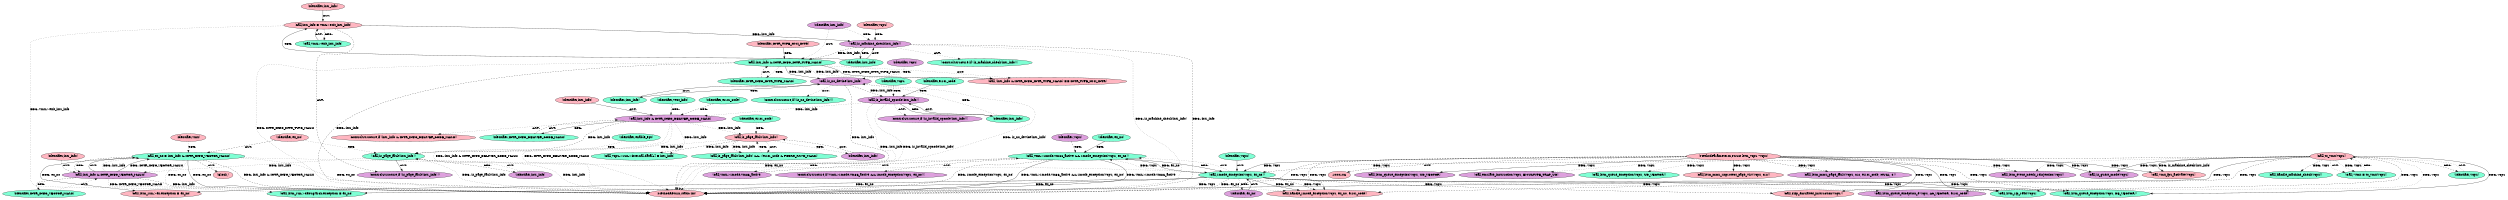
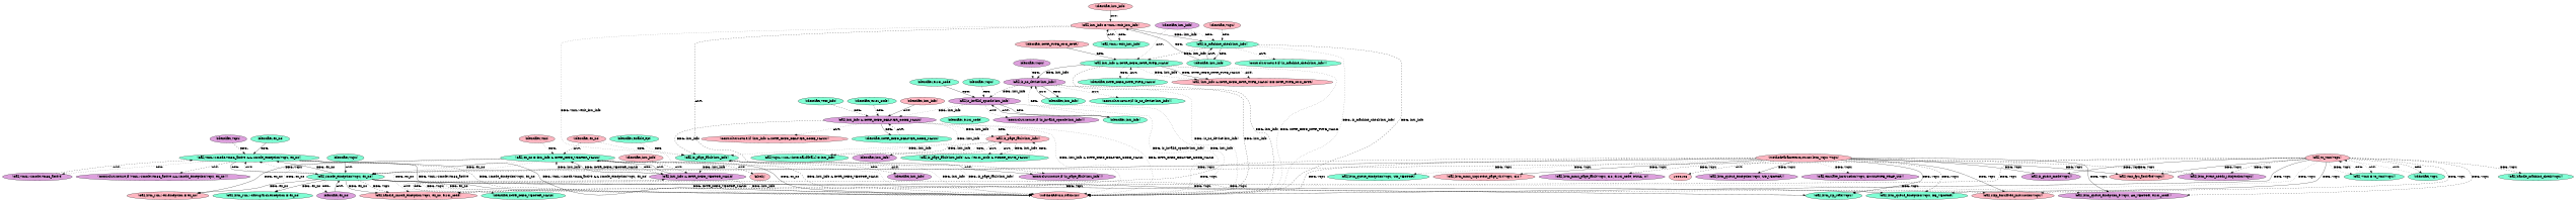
  digraph {
    node [fillcolor=aquamarine style=filled]
    edge [style=dotted]
    n1 [label="(Call,vmx->rmode.vm86_active && rmode_exception(vcpu, ex_no))"]
    n2 [label="(Call,rmode_exception(vcpu, ex_no))"]
    n3 [fillcolor=lightpink label="(MethodReturn,static int)"]
    n4 [fillcolor=plum label="(Call,vmx->rmode.vm86_active)"]
    n5 [fillcolor=plum label="(ControlStructure,if (vmx->rmode.vm86_active && rmode_exception(vcpu, ex_no)))"]
    n6 [fillcolor=lightpink label="(Call,kvm_run->ex.exception = ex_no)"]
    n7 [fillcolor=plum label="(Call,kvm_queue_exception_e(vcpu, AC_VECTOR, error_code))"]
    n8 [fillcolor=lightpink label="(Call,skip_emulated_instruction(vcpu))"]
    n9 [label="(Call,kvm_queue_exception(vcpu, DB_VECTOR))"]
    n10 [label="(Call,kvm_rip_read(vcpu))"]
    n11 [label="(Call,kvm_run->debug.arch.exception = ex_no)"]
    n12 [fillcolor=lightpink label="(Call,handle_rmode_exception(vcpu, ex_no, error_code))"]
    n13 [fillcolor=plum label="(Identifier,ex_no)"]
    n14 [fillcolor=lightpink label="(Call,to_vmx(vcpu))"]
    n15 [label="(Call,handle_machine_check(vcpu))"]
    n16 [label="(Call,*vmx = to_vmx(vcpu))"]
    n17 [label="(Identifier,vcpu)"]
    n18 [fillcolor=plum label="(Call,is_guest_mode(vcpu))"]
    n19 [fillcolor=lightpink label="(Call,vmx_fpu_activate(vcpu))"]
    n20 [fillcolor=plum label="(Call,kvm_event_needs_reinjection(vcpu))"]
    n21 [fillcolor=lightpink label="(MethodParameterIn,struct kvm_vcpu *vcpu)"]
    n22 [fillcolor=plum label="(Call,kvm_queue_exception(vcpu, UD_VECTOR))"]
    n23 [fillcolor=plum label="(Call,emulate_instruction(vcpu, EMULTYPE_TRAP_UD))"]
    n24 [label="(Call,kvm_queue_exception(vcpu, UD_VECTOR))"]
    n25 [fillcolor=lightpink label="(Call,kvm_mmu_unprotect_page_virt(vcpu, cr2))"]
    n26 [fillcolor=plum label="(Call,kvm_mmu_page_fault(vcpu, cr2, error_code, NULL, 0))"]
    1000106 [fillcolor=lightpink]
    n28 [label="(Call,ex_no = intr_info & INTR_INFO_VECTOR_MASK)"]
    n29 [fillcolor=plum label="(Call,intr_info & INTR_INFO_VECTOR_MASK)"]
    n30 [fillcolor=lightpink label="(Block,)"]
    n31 [label="(Identifier,INTR_INFO_VECTOR_MASK)"]
    n32 [label="(Call,is_page_fault(intr_info))"]
    n33 [fillcolor=plum label="(Identifier,intr_info)"]
    n34 [fillcolor=plum label="(ControlStructure,if (is_page_fault(intr_info)))"]
    n35 [fillcolor=lightpink label="(Call,is_page_fault(intr_info))"]
    n36 [fillcolor=plum label="(Identifier,intr_info)"]
    n37 [label="(Call,is_page_fault(intr_info) && !(error_code & PFERR_RSVD_MASK))"]
    n38 [label="(Call,vcpu->run->internal.data[1] = intr_info)"]
    n39 [fillcolor=plum label="(Call,intr_info & INTR_INFO_DELIVER_CODE_MASK)"]
    n40 [fillcolor=lightpink label="(ControlStructure,if (intr_info & INTR_INFO_DELIVER_CODE_MASK))"]
    n41 [label="(Identifier,INTR_INFO_DELIVER_CODE_MASK)"]
    n42 [fillcolor=plum label="(Call,is_invalid_opcode(intr_info))"]
    n43 [label="(Identifier,intr_info)"]
    n44 [fillcolor=plum label="(ControlStructure,if (is_invalid_opcode(intr_info)))"]
    n45 [fillcolor=plum label="(Call,is_no_device(intr_info))"]
    n46 [label="(Identifier,intr_info)"]
    n47 [label="(ControlStructure,if (is_no_device(intr_info)))"]
    n48 [label="(Call,intr_info & INTR_INFO_INTR_TYPE_MASK)"]
    n49 [label="(Identifier,INTR_INFO_INTR_TYPE_MASK)"]
    n50 [fillcolor=lightpink label="(Call,(intr_info & INTR_INFO_INTR_TYPE_MASK) == INTR_TYPE_NMI_INTR)"]
-   n51 [fillcolor=plum label="(Call,is_machine_check(intr_info))"]
+   n51 [label="(Call,is_machine_check(intr_info))"]
    n52 [label="(ControlStructure,if (is_machine_check(intr_info)))"]
    n53 [label="(Identifier,intr_info)"]
    n54 [fillcolor=lightpink label="(Call,intr_info = vmx->exit_intr_info)"]
    n55 [label="(Call,vmx->exit_intr_info)"]
    n56 [label="(Identifier,vect_info)"]
    n57 [label="(Identifier,error_code)"]
    n58 [fillcolor=plum label="(Identifier,vcpu)"]
    n59 [fillcolor=lightpink label="(Identifier,INTR_TYPE_NMI_INTR)"]
    n60 [fillcolor=lightpink label="(Identifier,intr_info)"]
    n61 [fillcolor=lightpink label="(Identifier,vmx)"]
    n62 [label="(Identifier,vcpu)"]
    n63 [label="(Identifier,vcpu)"]
    n64 [label="(Identifier,enable_ept)"]
    n65 [fillcolor=lightpink label="(Identifier,intr_info)"]
    n66 [label="(Identifier,error_code)"]
    n67 [fillcolor=lightpink label="(Identifier,ex_no)"]
    n68 [fillcolor=lightpink label="(Identifier,vcpu)"]
    n69 [label="(Identifier,ex_no)"]
    n70 [fillcolor=plum label="(Identifier,intr_info)"]
    n71 [fillcolor=plum label="(Identifier,vcpu)"]
    n72 [fillcolor=lightpink label="(Identifier,intr_info)"]
    n73 [label="(Identifier,error_code)"]
    n1 -> n2 [label="CFG: " style=solid]
    n1 -> n3 [label="DDG: rmode_exception(vcpu, ex_no)" style=dashed]
    n1 -> n3 [label="DDG: vmx->rmode.vm86_active && rmode_exception(vcpu, ex_no)" style=solid]
    n1 -> n3 [label="DDG: vmx->rmode.vm86_active" style=solid]
    n1 -> n4 [label="CFG: "]
    n1 -> n5 [label="AST: " style=dashed]
    n2 -> n1 [label="AST: "]
    n2 -> n1 [label="DDG: vcpu"]
    n2 -> n1 [label="DDG: ex_no" style=solid]
    n2 -> n3 [label="DDG: ex_no" style=dashed]
    n2 -> n3 [label="DDG: vcpu"]
    n2 -> n6 [label="DDG: ex_no" style=solid]
    n2 -> n7 [label="DDG: vcpu"]
    n2 -> n8 [label="DDG: vcpu" style=dashed]
    n2 -> n9 [label="DDG: vcpu" style=solid]
    n2 -> n10 [label="DDG: vcpu" style=solid]
    n2 -> n11 [label="DDG: ex_no" style=solid]
    n2 -> n12 [label="DDG: vcpu" style=dashed]
    n2 -> n12 [label="DDG: ex_no" style=solid]
    n2 -> n13 [label="CFG: "]
    n4 -> n1 [label="AST: " style=dashed]
    n13 -> n2 [label="AST: " style=solid]
    n14 -> n2 [label="DDG: vcpu" style=dashed]
    n14 -> n3 [label="DDG: vcpu" style=solid]
    n14 -> n7 [label="DDG: vcpu" style=dashed]
+   n14 -> n8 [label="DDG: vcpu" style=dashed]
    n14 -> n9 [label="DDG: vcpu" style=solid]
    n14 -> n10 [label="DDG: vcpu"]
    n14 -> n12 [label="DDG: vcpu" style=dashed]
    n14 -> n15 [label="DDG: vcpu" style=dashed]
    n14 -> n16 [label="AST: "]
    n14 -> n16 [label="DDG: vcpu"]
    n14 -> n17 [label="CFG: " style=dashed]
    n14 -> n18 [label="DDG: vcpu" style=solid]
-   n14 -> n19 [label="DDG: is_machine_check(intr_info)" style=solid]
-   n14 -> n20 [label="DDG: vcpu"]
+   n14 -> n19 [label="DDG: vcpu" style=solid]
+   n14 -> n20 [label="DDG: vcpu" style=dashed]
    n16 -> n14 [label="CFG: "]
    n17 -> n14 [label="AST: "]
    n21 -> n2 [label="DDG: vcpu" style=solid]
    n21 -> n3 [label="DDG: vcpu" style=dashed]
+   n21 -> n7 [label="DDG: vcpu" style=solid]
    n21 -> n8 [label="DDG: vcpu" style=solid]
    n21 -> n9 [label="DDG: vcpu" style=dashed]
    n21 -> n10 [label="DDG: vcpu" style=solid]
    n21 -> n12 [label="DDG: vcpu" style=dashed]
    n21 -> n18 [label="DDG: vcpu" style=solid]
    n21 -> n19 [label="DDG: vcpu" style=solid]
    n21 -> n20 [label="DDG: vcpu" style=dashed]
    n21 -> n22 [label="DDG: vcpu" style=solid]
    n21 -> n23 [label="DDG: vcpu"]
    n21 -> n24 [label="DDG: vcpu"]
    n21 -> n25 [label="DDG: vcpu" style=solid]
    n21 -> n26 [label="DDG: vcpu" style=dashed]
    n21 -> 1000106 [label="AST: " style=dashed]
    n28 -> n2 [label="DDG: ex_no"]
    n28 -> n3 [label="DDG: ex_no" style=solid]
    n28 -> n3 [label="DDG: intr_info & INTR_INFO_VECTOR_MASK" style=dashed]
    n28 -> n6 [label="DDG: ex_no" style=solid]
    n28 -> n11 [label="DDG: ex_no"]
    n28 -> n12 [label="DDG: ex_no"]
    n28 -> n29 [label="CFG: " style=dashed]
    n28 -> n30 [label="AST: " style=dashed]
    n29 -> n3 [label="DDG: intr_info" style=dashed]
    n29 -> n3 [label="DDG: INTR_INFO_VECTOR_MASK"]
    n29 -> n28 [label="AST: " style=solid]
    n29 -> n28 [label="DDG: intr_info"]
    n29 -> n28 [label="DDG: INTR_INFO_VECTOR_MASK" style=solid]
    n29 -> n31 [label="CFG: " style=dashed]
    n31 -> n29 [label="AST: "]
    n32 -> n3 [label="DDG: intr_info"]
    n32 -> n3 [label="DDG: is_page_fault(intr_info)"]
    n32 -> n29 [label="DDG: intr_info"]
    n32 -> n33 [label="CFG: " style=dashed]
    n32 -> n34 [label="AST: " style=solid]
    n33 -> n32 [label="AST: "]
    n35 -> n32 [label="DDG: intr_info"]
    n35 -> n36 [label="CFG: "]
    n35 -> n37 [label="AST: "]
    n35 -> n37 [label="DDG: intr_info" style=dashed]
    n35 -> n38 [label="DDG: intr_info" style=dashed]
    n36 -> n35 [label="AST: " style=dashed]
    n37 -> n35 [label="CFG: "]
    n39 -> n3 [label="DDG: intr_info & INTR_INFO_DELIVER_CODE_MASK"]
    n39 -> n3 [label="DDG: INTR_INFO_DELIVER_CODE_MASK"]
    n39 -> n32 [label="DDG: intr_info" style=dashed]
    n39 -> n35 [label="DDG: intr_info"]
    n39 -> n38 [label="DDG: intr_info"]
    n39 -> n40 [label="AST: "]
    n39 -> n41 [label="CFG: " style=solid]
    n41 -> n39 [label="AST: " style=dashed]
    n42 -> n3 [label="DDG: intr_info"]
    n42 -> n3 [label="DDG: is_invalid_opcode(intr_info)"]
    n42 -> n39 [label="DDG: intr_info"]
    n42 -> n43 [label="CFG: " style=solid]
    n42 -> n44 [label="AST: "]
    n43 -> n42 [label="AST: " style=solid]
    n43 -> n45 [label="CFG: "]
    n45 -> n3 [label="DDG: is_no_device(intr_info)"]
    n45 -> n3 [label="DDG: intr_info" style=dashed]
    n45 -> n42 [label="DDG: intr_info" style=dashed]
    n45 -> n46 [label="CFG: " style=solid]
    n45 -> n47 [label="AST: "]
    n46 -> n45 [label="AST: " style=solid]
    n48 -> n3 [label="DDG: INTR_INFO_INTR_TYPE_MASK"]
    n48 -> n3 [label="DDG: intr_info" style=dashed]
    n48 -> n45 [label="DDG: intr_info" style=solid]
    n48 -> n49 [label="CFG: "]
    n48 -> n50 [label="AST: "]
    n48 -> n50 [label="DDG: intr_info"]
    n48 -> n50 [label="DDG: INTR_INFO_INTR_TYPE_MASK" style=solid]
    n49 -> n48 [label="AST: " style=dashed]
    n51 -> n3 [label="DDG: is_machine_check(intr_info)"]
    n51 -> n3 [label="DDG: intr_info" style=dashed]
    n51 -> n48 [label="DDG: intr_info" style=dashed]
    n51 -> n52 [label="AST: "]
    n51 -> n53 [label="CFG: " style=solid]
    n53 -> n51 [label="AST: " style=solid]
    n53 -> n54 [label="CFG: " style=solid]
    n54 -> n3 [label="DDG: vmx->exit_intr_info"]
    n54 -> n34 [label="AST: " style=dashed]
    n54 -> n51 [label="DDG: intr_info" style=solid]
    n54 -> n55 [label="CFG: " style=dashed]
    n55 -> n54 [label="AST: " style=solid]
    n56 -> n39 [label="CFG: " style=dashed]
    n57 -> n39 [label="CFG: " style=dashed]
    n58 -> n1 [label="CFG: " style=dashed]
    n59 -> n48 [label="CFG: " style=solid]
    n60 -> n29 [label="AST: " style=dashed]
    n61 -> n28 [label="CFG: "]
    n62 -> n2 [label="AST: " style=solid]
    n63 -> n42 [label="CFG: " style=dashed]
    n64 -> n32 [label="CFG: "]
    n65 -> n39 [label="AST: " style=solid]
    n66 -> n35 [label="CFG: "]
    n67 -> n28 [label="AST: " style=dashed]
    n67 -> n32 [label="CFG: "]
    n68 -> n51 [label="CFG: " style=dashed]
    n69 -> n1 [label="CFG: " style=solid]
    n70 -> n48 [label="AST: "]
    n70 -> n51 [label="CFG: "]
    n71 -> n45 [label="CFG: "]
    n72 -> n54 [label="AST: " style=solid]
    n73 -> n42 [label="CFG: " style=solid]
  }
